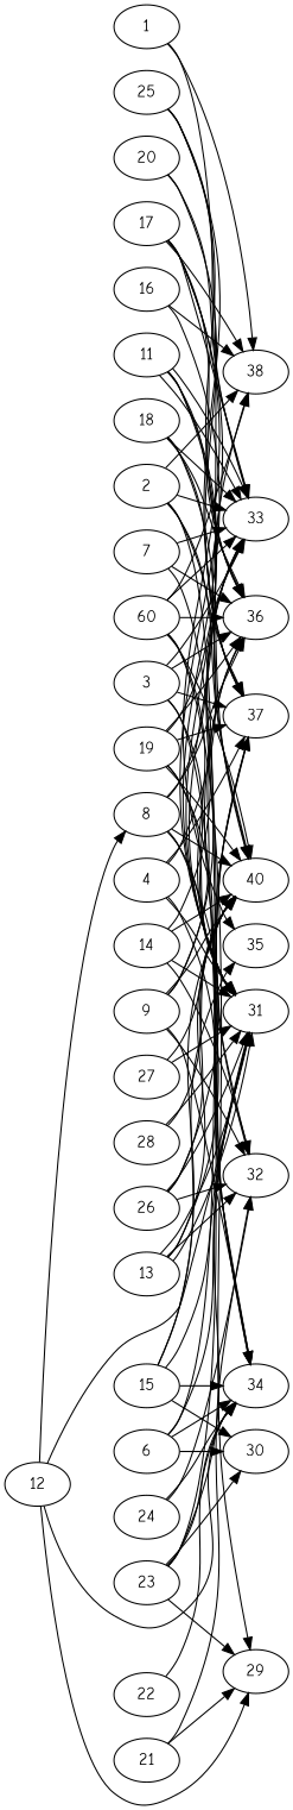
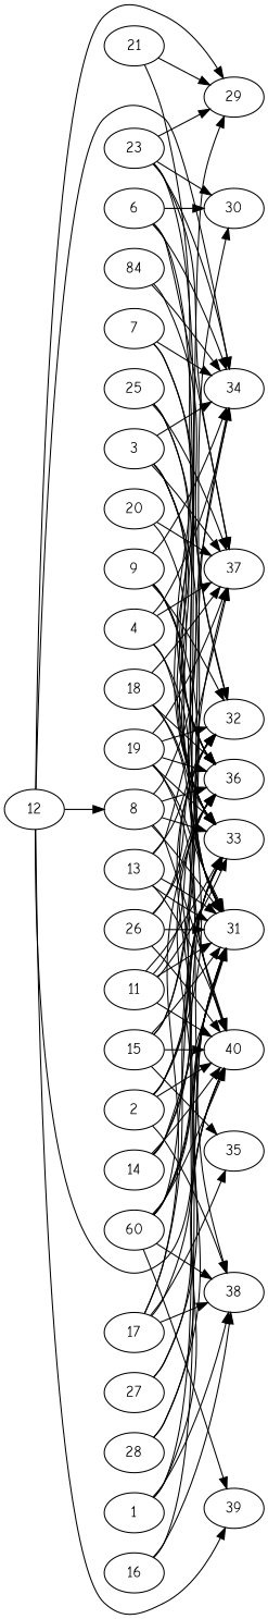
  digraph {
    fontname="Comic Neue"
    rankdir=LR
    node [alpha=0.09 fontname="Comic Neue"]
    edge [fontname="Comic Neue"]
    1 [alpha=0.19 expect_size=23746560]
    33 [alpha=0.02 expect_size=15872000]
    38 [alpha=0.04 expect_size=32157696]
    40 [alpha=0.08 expect_size=8581120]
    2 [expect_size=43159552]
    32 [alpha=0.20 expect_size=46031872]
    37 [alpha=0.06 expect_size=29595648]
    3 [alpha=0.02 expect_size=15338496]
    31 [alpha=0.20 expect_size=42723328]
    34 [alpha=0.07 expect_size=9528320]
    36 [alpha=0.17 expect_size=45113344]
    4 [alpha=0.16 expect_size=17388544]
    29 [alpha=0.01 expect_size=39377920]
    6 [alpha=0.05 expect_size=7405568]
    30 [alpha=0.13 expect_size=15216640]
    7 [alpha=0.03 expect_size=44807168]
    8 [alpha=0.19 expect_size=6199296]
    9 [alpha=0.10 expect_size=13804544]
    n19 [alpha=0.05 expect_size=7127040 label=60]
+   39 [alpha=0.08 expect_size=6569984]
    11 [expect_size=38551552]
    12 [expect_size=36633600]
    13 [alpha=0.19 expect_size=9890816]
    14 [alpha=0.04 expect_size=13830144]
    15 [alpha=0.04 expect_size=50852864]
    35 [alpha=0.12 expect_size=39145472]
    16 [expect_size=52089856]
    17 [alpha=0.17 expect_size=16743424]
    18 [alpha=0.01 expect_size=23507968]
    19 [alpha=0.10 expect_size=20599808]
    20 [alpha=0.12 expect_size=44290048]
    21 [alpha=0.01 expect_size=9257984]
-   22 [alpha=0.07 expect_size=30663680]
    23 [alpha=0.17 expect_size=5766144]
-   24 [alpha=0.13 expect_size=49850368]
+   24 [alpha=0.13 expect_size=49850368 label=84]
    25 [alpha=0.03 expect_size=11064320]
    26 [alpha=0.13 expect_size=21045248]
    27 [alpha=0.01 expect_size=43201536]
    28 [expect_size=36007936]
+   1 -> 33
    1 -> 38
    1 -> 40
    2 -> 33
    2 -> 38
    2 -> 40
    2 -> 32
    2 -> 37
    3 -> 33
    3 -> 37
    3 -> 31
    3 -> 34
    3 -> 36
    4 -> 38
    4 -> 37
    4 -> 31
    4 -> 34
    6 -> 37
    6 -> 31
    6 -> 34
    6 -> 30
    7 -> 33
    7 -> 34
    7 -> 36
    8 -> 33
    8 -> 40
    8 -> 31
    8 -> 34
    8 -> 36
    9 -> 33
    9 -> 40
    9 -> 32
    9 -> 34
    9 -> 36
    n19 -> 33
    n19 -> 38
    n19 -> 40
    n19 -> 31
    n19 -> 36
    n19 -> 29
+   n19 -> 39
    11 -> 33
    11 -> 33
    11 -> 40
    11 -> 31
    11 -> 36
    12 -> 31
    12 -> 34
    12 -> 29
    12 -> 8
+   12 -> 39
    13 -> 40
    13 -> 32
    13 -> 37
    13 -> 31
    13 -> 31
    14 -> 33
    14 -> 40
    14 -> 32
    14 -> 31
    15 -> 40
    15 -> 31
    15 -> 34
    15 -> 30
    15 -> 35
    16 -> 38
    16 -> 31
    17 -> 33
    17 -> 38
    17 -> 31
    17 -> 36
    17 -> 35
    18 -> 33
    18 -> 37
    18 -> 31
    18 -> 36
    19 -> 33
    19 -> 40
    19 -> 32
    19 -> 37
    19 -> 31
    19 -> 36
    20 -> 33
    20 -> 37
    21 -> 32
    21 -> 29
-   22 -> 34
    23 -> 37
    23 -> 31
    23 -> 34
    23 -> 29
    23 -> 30
    24 -> 32
    24 -> 34
    25 -> 33
    25 -> 37
    25 -> 36
    26 -> 40
    26 -> 32
    26 -> 31
    26 -> 36
    27 -> 40
    27 -> 31
    28 -> 40
    28 -> 31
  }
